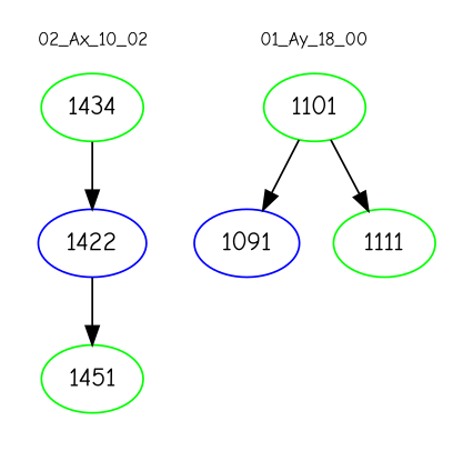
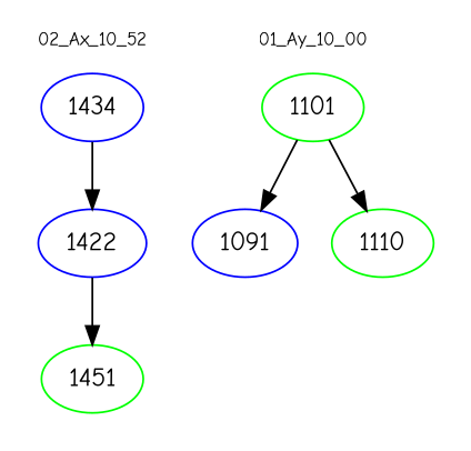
  digraph {
    fontname="Comic Neue"
    node [color=green fontname="Comic Neue"]
    edge [color=black fontname="Comic Neue"]
-   n1 [label=1434]
+   n1 [color=blue label=1434]
    n2 [color=blue label=1422]
    n3 [label=1451]
    n4 [label=1101]
    n5 [color=blue label=1091]
-   n6 [label=1111]
+   n6 [label=1110]
    subgraph cluster_1 {
      color=white
      fontsize=10
-     label="02_Ax_10_02"
+     label="02_Ax_10_52"
      n1
      n2
      n3
    }
    subgraph cluster_2 {
      color=white
      fontsize=10
-     label="01_Ay_18_00"
+     label="01_Ay_10_00"
      n4
      n5
      n6
    }
    n1 -> n2
    n2 -> n3
    n4 -> n5
    n4 -> n6
  }
